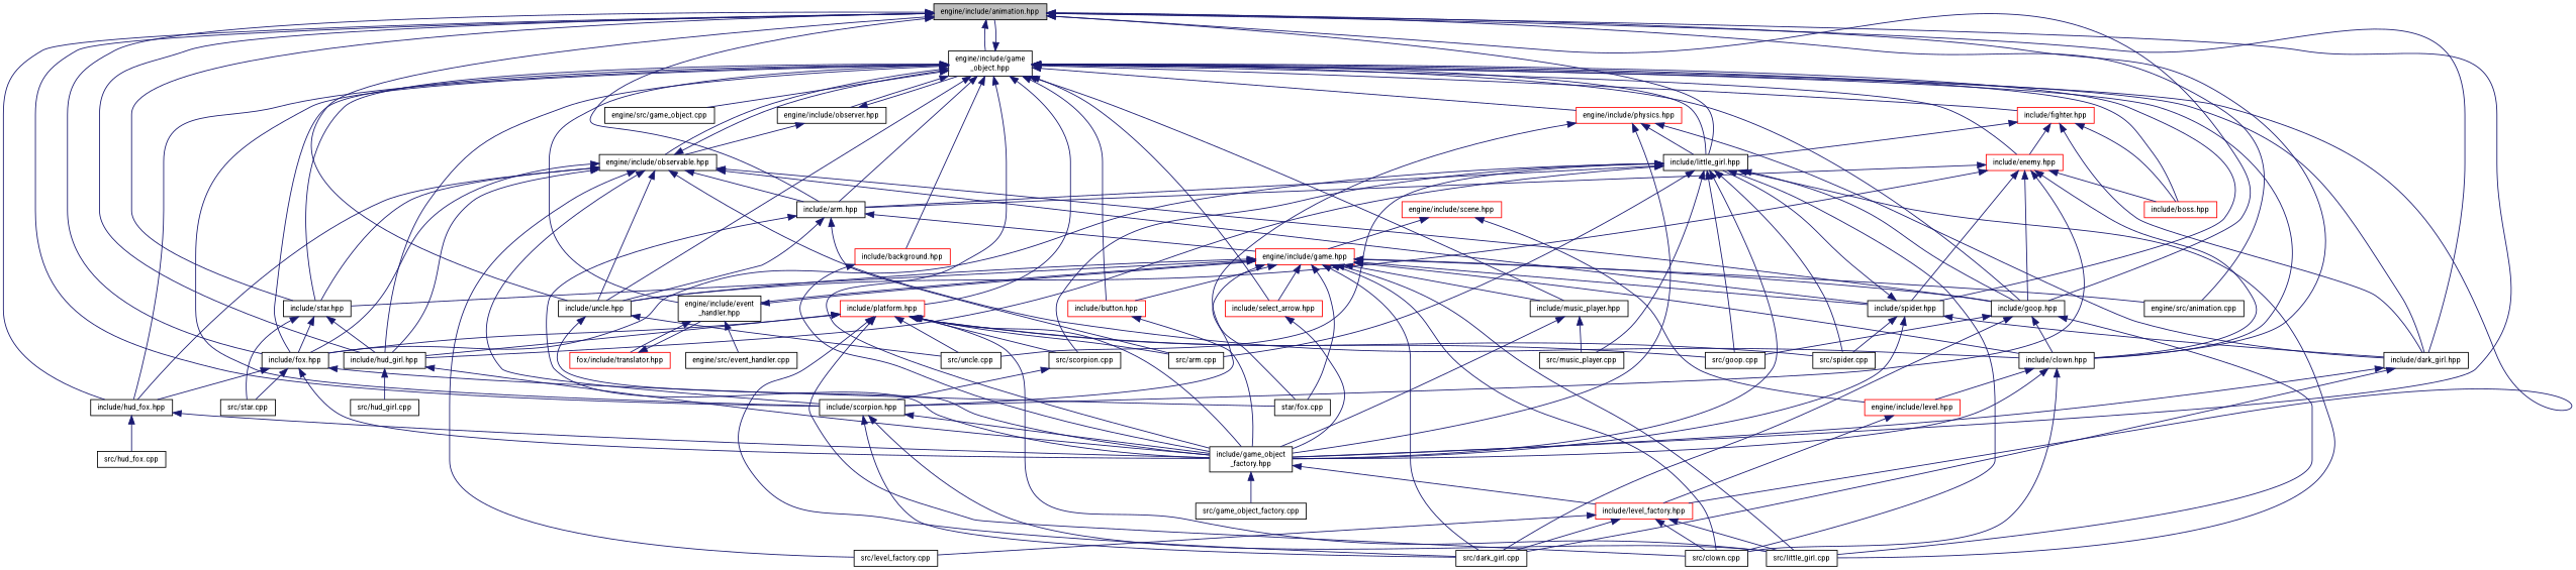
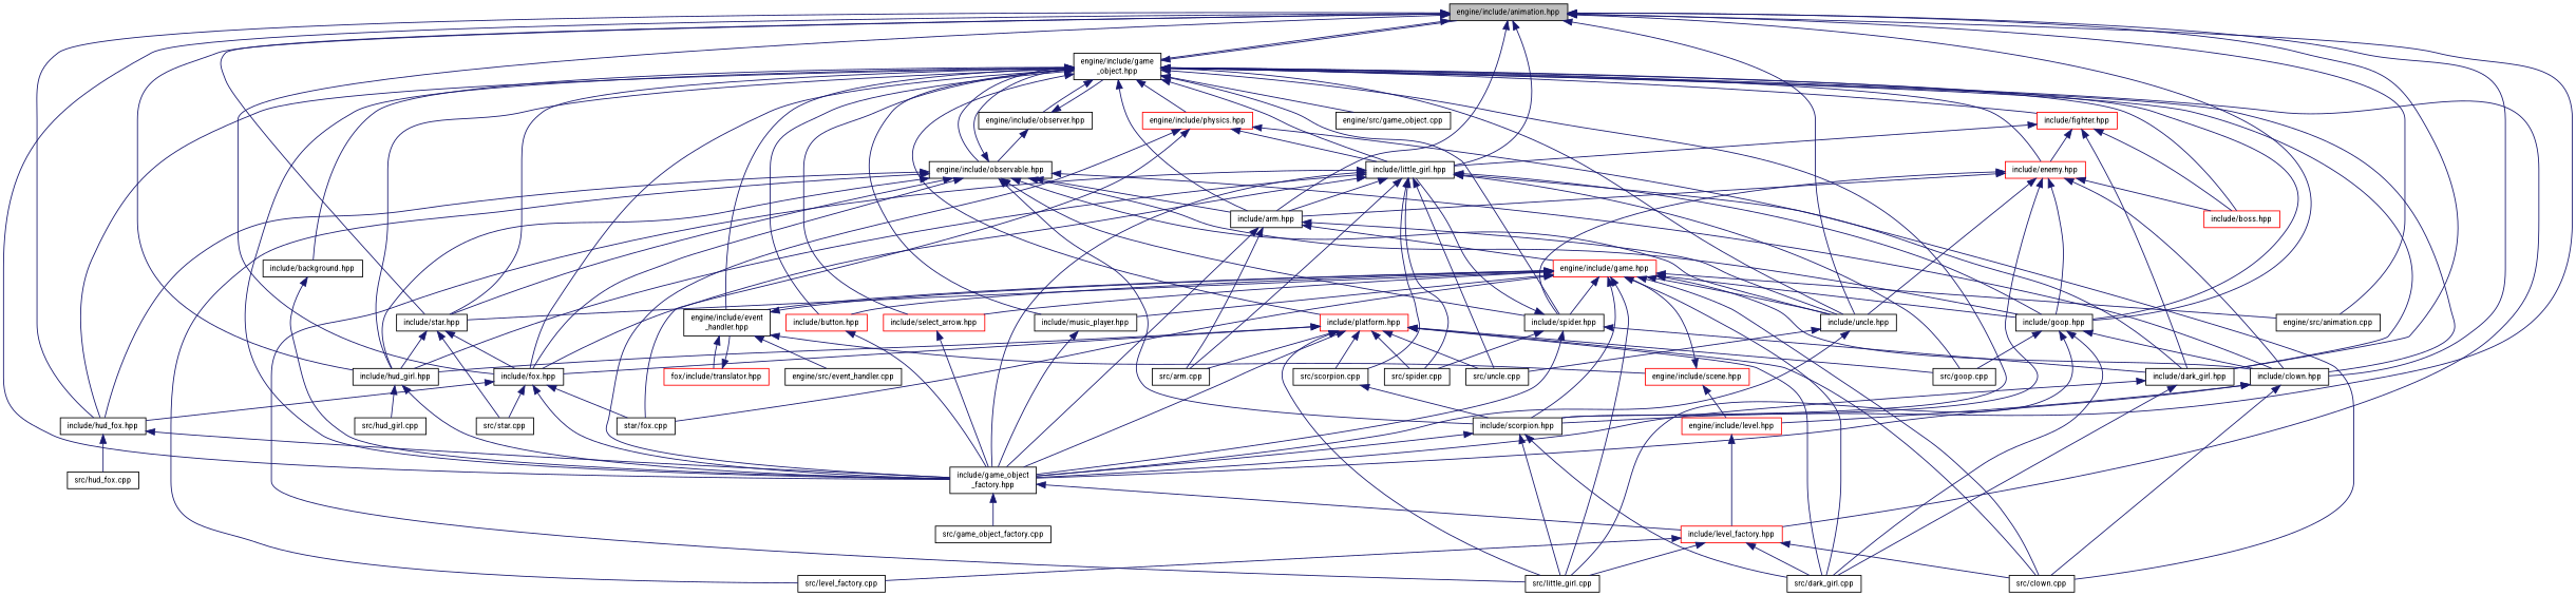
  digraph {
    fontname="Roboto Condensed"
    node [color=black fillcolor=white fontname="Roboto Condensed" fontsize=10 shape=record style=filled]
    edge [color=midnightblue dir=back fontname="Roboto Condensed" fontsize=10 labelfontname=Helvetica labelfontsize=10 style=solid]
    n1 [fillcolor=grey75 fontcolor=black height=0.2 label="engine/include/animation.hpp" width=0.4]
    n2 [height=0.2 label="engine/include/game\l_object.hpp" width=0.4]
    n3 [height=0.2 label="include/clown.hpp" width=0.4]
    n4 [height=0.2 label="include/game_object\l_factory.hpp" width=0.4]
    n5 [height=0.2 label="include/goop.hpp" width=0.4]
    n6 [height=0.2 label="include/little_girl.hpp" width=0.4]
    n7 [height=0.2 label="include/arm.hpp" width=0.4]
    n8 [height=0.2 label="include/uncle.hpp" width=0.4]
    n9 [height=0.2 label="include/fox.hpp" width=0.4]
    n10 [height=0.2 label="include/hud_fox.hpp" width=0.4]
    n11 [height=0.2 label="include/hud_girl.hpp" width=0.4]
    n12 [height=0.2 label="include/dark_girl.hpp" width=0.4]
    n13 [height=0.2 label="include/star.hpp" width=0.4]
    n14 [height=0.2 label="include/scorpion.hpp" width=0.4]
    n15 [height=0.2 label="engine/src/animation.cpp" width=0.4]
    n16 [height=0.2 label="engine/include/observer.hpp" width=0.4]
    n17 [height=0.2 label="engine/include/observable.hpp" width=0.4]
    n18 [color=red height=0.2 label="include/level_factory.hpp" width=0.4]
    n19 [height=0.2 label="include/spider.hpp" width=0.4]
    n20 [height=0.2 label="engine/include/event\l_handler.hpp" width=0.4]
    n21 [color=red height=0.2 label="include/button.hpp" width=0.4]
    n22 [color=red height=0.2 label="include/select_arrow.hpp" width=0.4]
    n23 [height=0.2 label="include/music_player.hpp" width=0.4]
    n24 [color=red height=0.2 label="include/enemy.hpp" width=0.4]
    n25 [color=red height=0.2 label="include/boss.hpp" width=0.4]
    n26 [color=red height=0.2 label="include/fighter.hpp" width=0.4]
    n27 [color=red height=0.2 label="engine/include/physics.hpp" width=0.4]
    n28 [height=0.2 label="engine/src/game_object.cpp" width=0.4]
-   n29 [color=red height=0.2 label="include/background.hpp" width=0.4]
+   n29 [height=0.2 label="include/background.hpp" width=0.4]
    n30 [color=red height=0.2 label="include/platform.hpp" width=0.4]
    n31 [color=red height=0.2 label="engine/include/level.hpp" width=0.4]
    n32 [height=0.2 label="src/clown.cpp" width=0.4]
    n33 [height=0.2 label="src/game_object_factory.cpp" width=0.4]
    n34 [height=0.2 label="src/dark_girl.cpp" width=0.4]
    n35 [height=0.2 label="src/little_girl.cpp" width=0.4]
    n36 [height=0.2 label="src/goop.cpp" width=0.4]
    n37 [height=0.2 label="src/spider.cpp" width=0.4]
    n38 [height=0.2 label="src/uncle.cpp" width=0.4]
    n39 [height=0.2 label="src/arm.cpp" width=0.4]
-   n40 [height=0.2 label="src/music_player.cpp" width=0.4]
    n41 [height=0.2 label="src/scorpion.cpp" width=0.4]
    n42 [color=red height=0.2 label="engine/include/game.hpp" width=0.4]
    n43 [height=0.2 label="star/fox.cpp" width=0.4]
    n44 [height=0.2 label="src/star.cpp" width=0.4]
    n45 [height=0.2 label="src/hud_fox.cpp" width=0.4]
    n46 [height=0.2 label="src/hud_girl.cpp" width=0.4]
    n47 [height=0.2 label="src/level_factory.cpp" width=0.4]
    n48 [color=red height=0.2 label="fox/include/translator.hpp" width=0.4]
    n49 [color=red height=0.2 label="engine/include/scene.hpp" width=0.4]
    n50 [height=0.2 label="engine/src/event_handler.cpp" width=0.4]
    n1 -> n2
    n1 -> n3
    n1 -> n4
    n1 -> n5
    n1 -> n6
    n1 -> n7
    n1 -> n8
    n1 -> n9
    n1 -> n10
    n1 -> n11
    n1 -> n12
    n1 -> n13
    n1 -> n14
    n1 -> n15
    n2 -> n1
    n2 -> n3
    n2 -> n4
    n2 -> n5
    n2 -> n6
    n2 -> n7
    n2 -> n8
    n2 -> n9
    n2 -> n10
    n2 -> n11
    n2 -> n12
    n2 -> n13
    n2 -> n14
    n2 -> n16
    n2 -> n17
    n2 -> n18
    n2 -> n19
    n2 -> n20
    n2 -> n21
    n2 -> n22
    n2 -> n23
    n2 -> n24
    n2 -> n25
    n2 -> n26
    n2 -> n27
    n2 -> n28
    n2 -> n29
    n2 -> n30
    n3 -> n4
    n3 -> n31
    n3 -> n32
    n4 -> n18
    n4 -> n33
    n5 -> n3
    n5 -> n34
    n5 -> n35
    n5 -> n36
    n6 -> n4
    n6 -> n5
    n6 -> n7
    n6 -> n9
    n6 -> n11
    n6 -> n32
    n6 -> n35
    n6 -> n36
    n6 -> n37
    n6 -> n38
    n6 -> n39
-   n6 -> n40
    n6 -> n41
    n7 -> n4
    n7 -> n8
    n7 -> n39
    n7 -> n42
    n8 -> n4
    n8 -> n38
    n9 -> n4
    n9 -> n10
    n9 -> n43
    n9 -> n44
    n10 -> n4
    n10 -> n45
    n11 -> n4
    n11 -> n46
    n12 -> n4
    n12 -> n34
    n13 -> n9
    n13 -> n11
    n13 -> n44
    n14 -> n4
    n14 -> n34
    n14 -> n35
    n16 -> n2
    n16 -> n17
    n17 -> n2
    n17 -> n3
    n17 -> n5
    n17 -> n7
    n17 -> n8
    n17 -> n9
    n17 -> n10
    n17 -> n11
    n17 -> n13
    n17 -> n14
    n17 -> n19
    n17 -> n47
    n18 -> n32
    n18 -> n34
    n18 -> n35
    n18 -> n47
    n19 -> n4
    n19 -> n6
    n19 -> n12
    n19 -> n37
    n20 -> n42
    n20 -> n48
+   n20 -> n49
    n20 -> n50
    n21 -> n4
    n22 -> n4
    n23 -> n4
-   n23 -> n40
    n24 -> n3
    n24 -> n5
    n24 -> n7
    n24 -> n8
    n24 -> n14
    n24 -> n19
    n24 -> n25
    n26 -> n6
    n26 -> n12
    n26 -> n24
    n26 -> n25
    n27 -> n4
    n27 -> n6
    n27 -> n12
    n27 -> n43
    n29 -> n4
    n30 -> n4
    n30 -> n9
    n30 -> n11
    n30 -> n32
    n30 -> n34
    n30 -> n35
    n30 -> n36
    n30 -> n37
    n30 -> n38
    n30 -> n39
    n30 -> n41
    n31 -> n18
    n41 -> n14
    n42 -> n3
    n42 -> n5
    n42 -> n8
    n42 -> n13
    n42 -> n14
    n42 -> n15
    n42 -> n19
    n42 -> n20
    n42 -> n21
    n42 -> n22
    n42 -> n23
    n42 -> n32
    n42 -> n34
    n42 -> n35
    n42 -> n43
    n48 -> n20
    n49 -> n31
    n49 -> n42
  }
